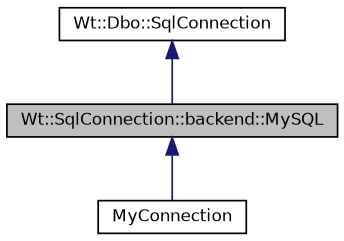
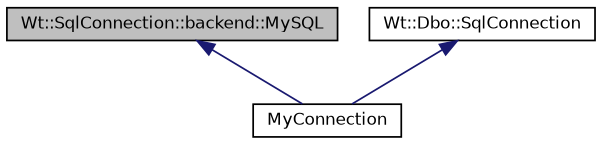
  digraph {
    node [color=black fillcolor=white fontname=Helvetica fontsize=10 shape=record style=filled]
    edge [color=midnightblue dir=back fontname=Helvetica fontsize=10 labelfontname=Helvetica labelfontsize=10 style=solid]
    n1 [fillcolor=grey75 fontcolor=black height=0.2 label="Wt::SqlConnection::backend::MySQL" width=0.4]
    n2 [height=0.2 label=MyConnection width=0.4]
    n3 [height=0.2 label="Wt::Dbo::SqlConnection" width=0.4]
    n1 -> n2
-   n3 -> n1
+   n3 -> n2
  }
